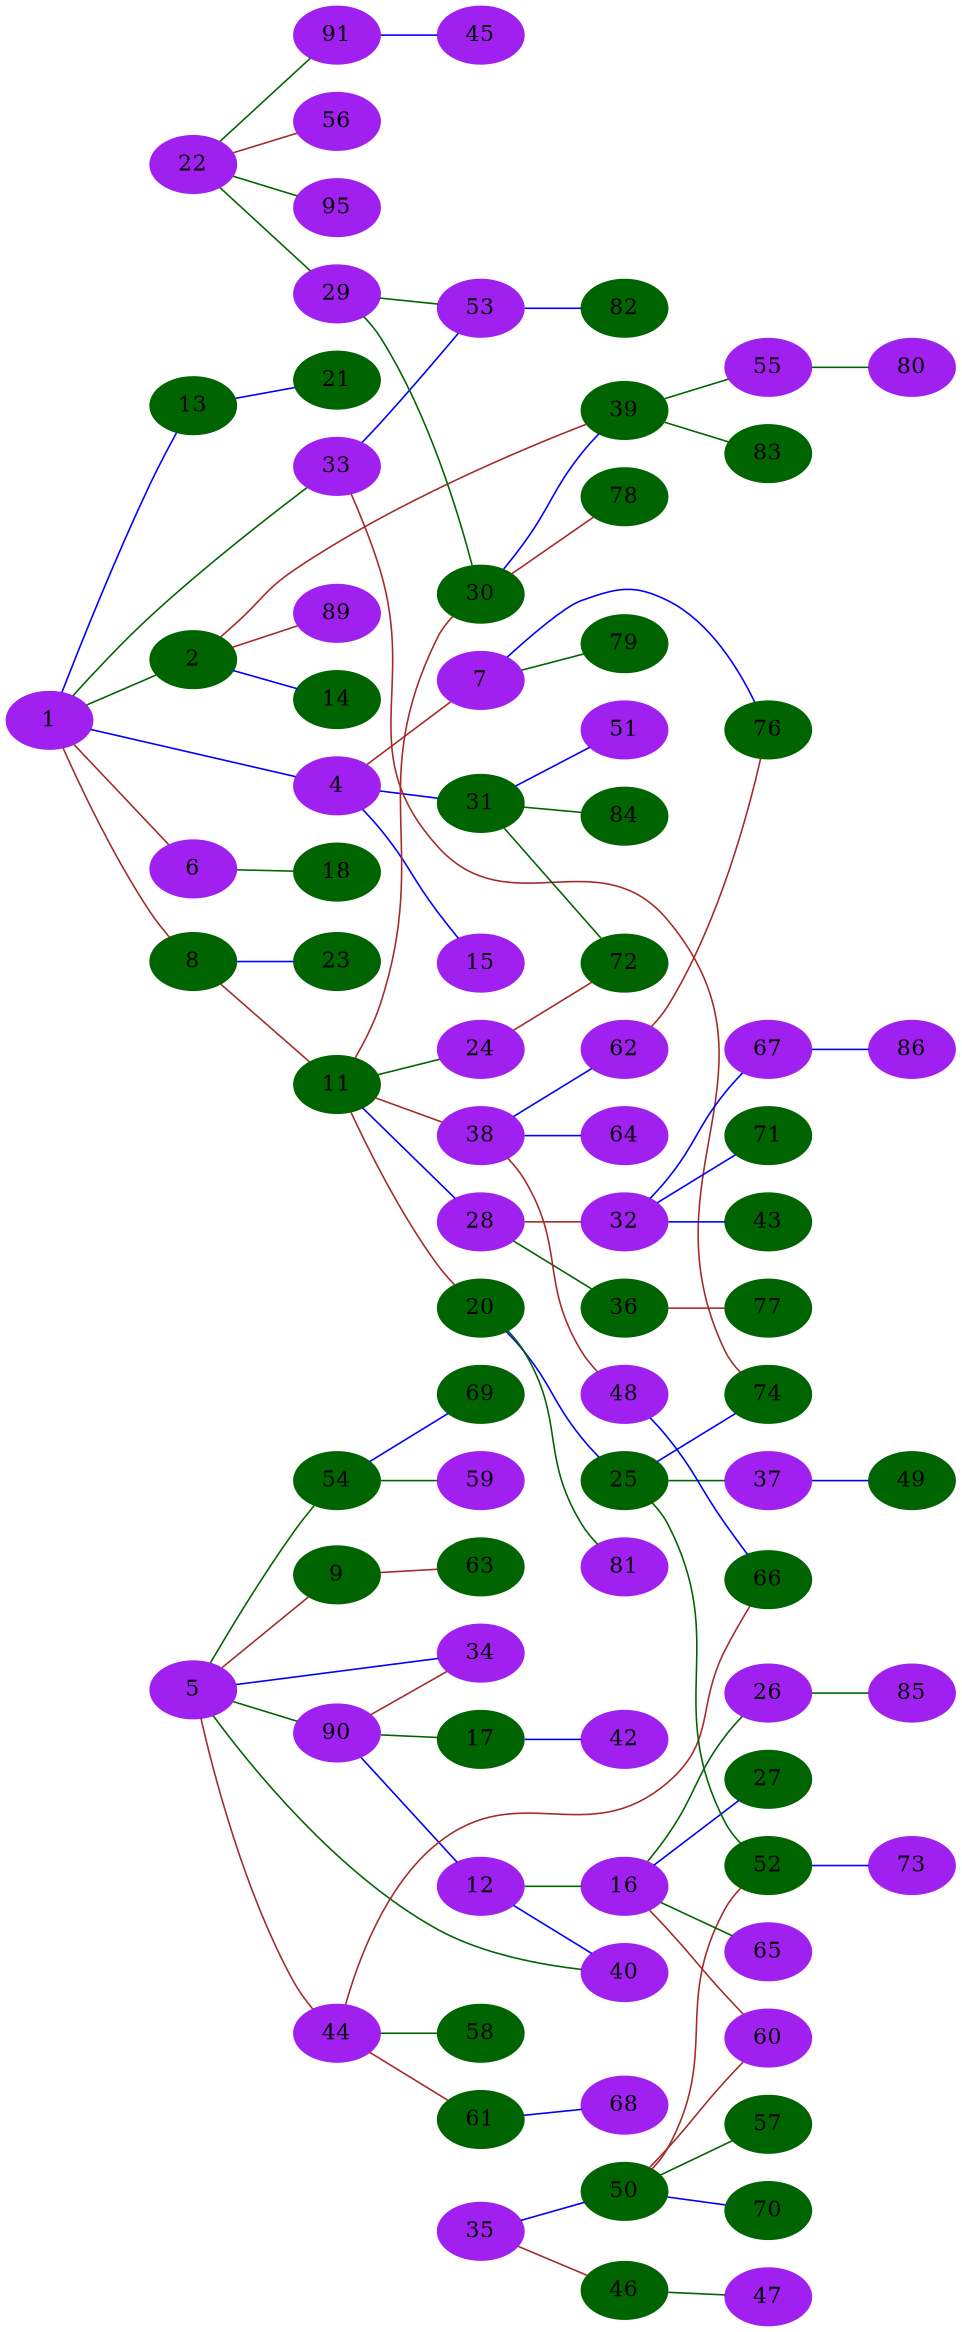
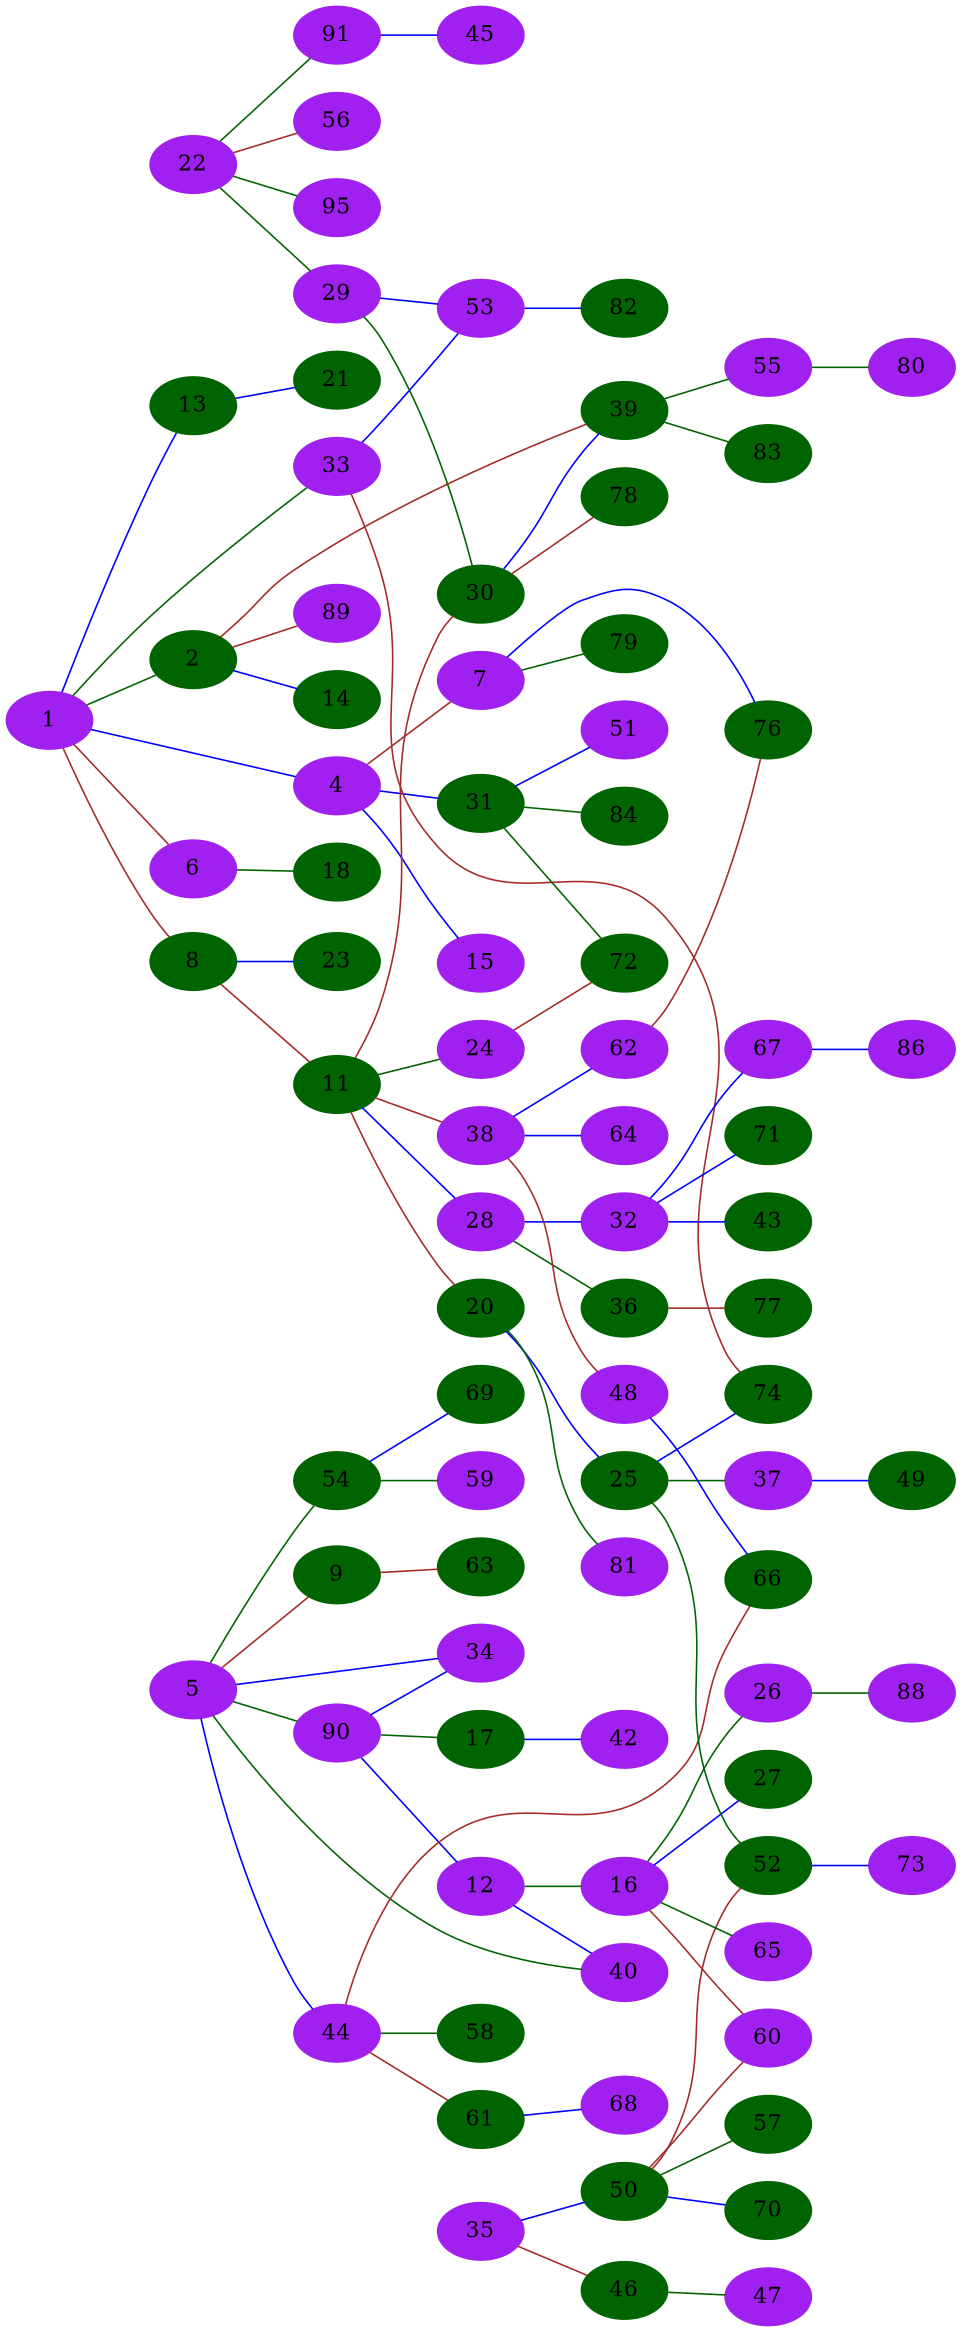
  graph {
    rankdir=LR
    node [color=purple style=filled]
    edge [color=blue]
    2 [color=darkgreen]
    1
    4
    6
    8 [color=darkgreen]
    13 [color=darkgreen]
    33
    14 [color=darkgreen]
    n9 [label=89]
    39 [color=darkgreen]
    7
    15
    31 [color=darkgreen]
    9 [color=darkgreen]
    5
    n16 [label=90]
    40
    44
    54 [color=darkgreen]
    18 [color=darkgreen]
    11 [color=darkgreen]
    23 [color=darkgreen]
    21 [color=darkgreen]
    74 [color=darkgreen]
    53
    55
    83 [color=darkgreen]
    46 [color=darkgreen]
    35
    50 [color=darkgreen]
    76 [color=darkgreen]
    79 [color=darkgreen]
    72 [color=darkgreen]
    51
    84 [color=darkgreen]
    63 [color=darkgreen]
    12
    17 [color=darkgreen]
    34
    58 [color=darkgreen]
    61 [color=darkgreen]
    66 [color=darkgreen]
    59
    69 [color=darkgreen]
    22
    29
    n47 [label=91]
    56
    n49 [label=95]
    20 [color=darkgreen]
    24
    28
    30 [color=darkgreen]
    38
    16
    42
    25 [color=darkgreen]
    81
    32
    36 [color=darkgreen]
    78 [color=darkgreen]
    48
    62
    64
    26
    27 [color=darkgreen]
    60
    65
-   85
+   85 [label=88]
    37
    52 [color=darkgreen]
    45
    49 [color=darkgreen]
    73
    43 [color=darkgreen]
    67
    71 [color=darkgreen]
    77 [color=darkgreen]
    82 [color=darkgreen]
    86
    47
    57 [color=darkgreen]
    70 [color=darkgreen]
    80
    68
    2 -- 14
    2 -- n9 [color=brown]
    2 -- 39 [color=brown]
    1 -- 2 [color=darkgreen]
    1 -- 4
    1 -- 6 [color=brown]
    1 -- 8 [color=brown]
    1 -- 13
    1 -- 33 [color=darkgreen]
    4 -- 7 [color=brown]
    4 -- 15
    4 -- 31
    6 -- 18 [color=darkgreen]
    8 -- 11 [color=brown]
    8 -- 23
    13 -- 21
    33 -- 74 [color=brown]
    33 -- 53
    39 -- 55 [color=darkgreen]
    39 -- 83 [color=darkgreen]
    7 -- 76
    7 -- 79 [color=darkgreen]
    31 -- 72 [color=darkgreen]
    31 -- 51
    31 -- 84 [color=darkgreen]
    9 -- 63 [color=brown]
    5 -- 9 [color=brown]
    5 -- n16 [color=darkgreen]
    5 -- 40 [color=darkgreen]
-   5 -- 44 [color=brown]
+   5 -- 44
    5 -- 54 [color=darkgreen]
    n16 -- 12
    n16 -- 17 [color=darkgreen]
-   n16 -- 34 [color=brown]
+   n16 -- 34
    44 -- 58 [color=darkgreen]
    44 -- 61 [color=brown]
    44 -- 66 [color=brown]
    54 -- 59 [color=darkgreen]
    54 -- 69
    11 -- 20 [color=brown]
    11 -- 24 [color=darkgreen]
    11 -- 28
    11 -- 30 [color=brown]
    11 -- 38 [color=brown]
    53 -- 82
    55 -- 80 [color=darkgreen]
    46 -- 47 [color=darkgreen]
    35 -- 46 [color=brown]
    35 -- 50
    50 -- 60 [color=brown]
    50 -- 52 [color=brown]
    50 -- 57 [color=darkgreen]
    50 -- 70
    12 -- 40
    12 -- 16 [color=darkgreen]
    17 -- 42
    34 -- 5
    61 -- 68
    22 -- 29 [color=darkgreen]
    22 -- n47 [color=darkgreen]
    22 -- 56 [color=brown]
    22 -- n49 [color=darkgreen]
-   29 -- 53 [color=darkgreen]
+   29 -- 53
    29 -- 30 [color=darkgreen]
    n47 -- 45
    20 -- 25
    20 -- 81 [color=darkgreen]
    24 -- 72 [color=brown]
-   28 -- 32 [color=brown]
+   28 -- 32
    28 -- 36 [color=darkgreen]
    30 -- 39
    30 -- 78 [color=brown]
    38 -- 48 [color=brown]
    38 -- 62
    38 -- 64
    16 -- 26 [color=darkgreen]
    16 -- 27
    16 -- 60 [color=brown]
    16 -- 65 [color=darkgreen]
    25 -- 74
    25 -- 37 [color=darkgreen]
    25 -- 52 [color=darkgreen]
    32 -- 43
    32 -- 67
    32 -- 71
    36 -- 77 [color=brown]
    48 -- 66
    62 -- 76 [color=brown]
    26 -- 85 [color=darkgreen]
    37 -- 49
    52 -- 73
    67 -- 86
  }
